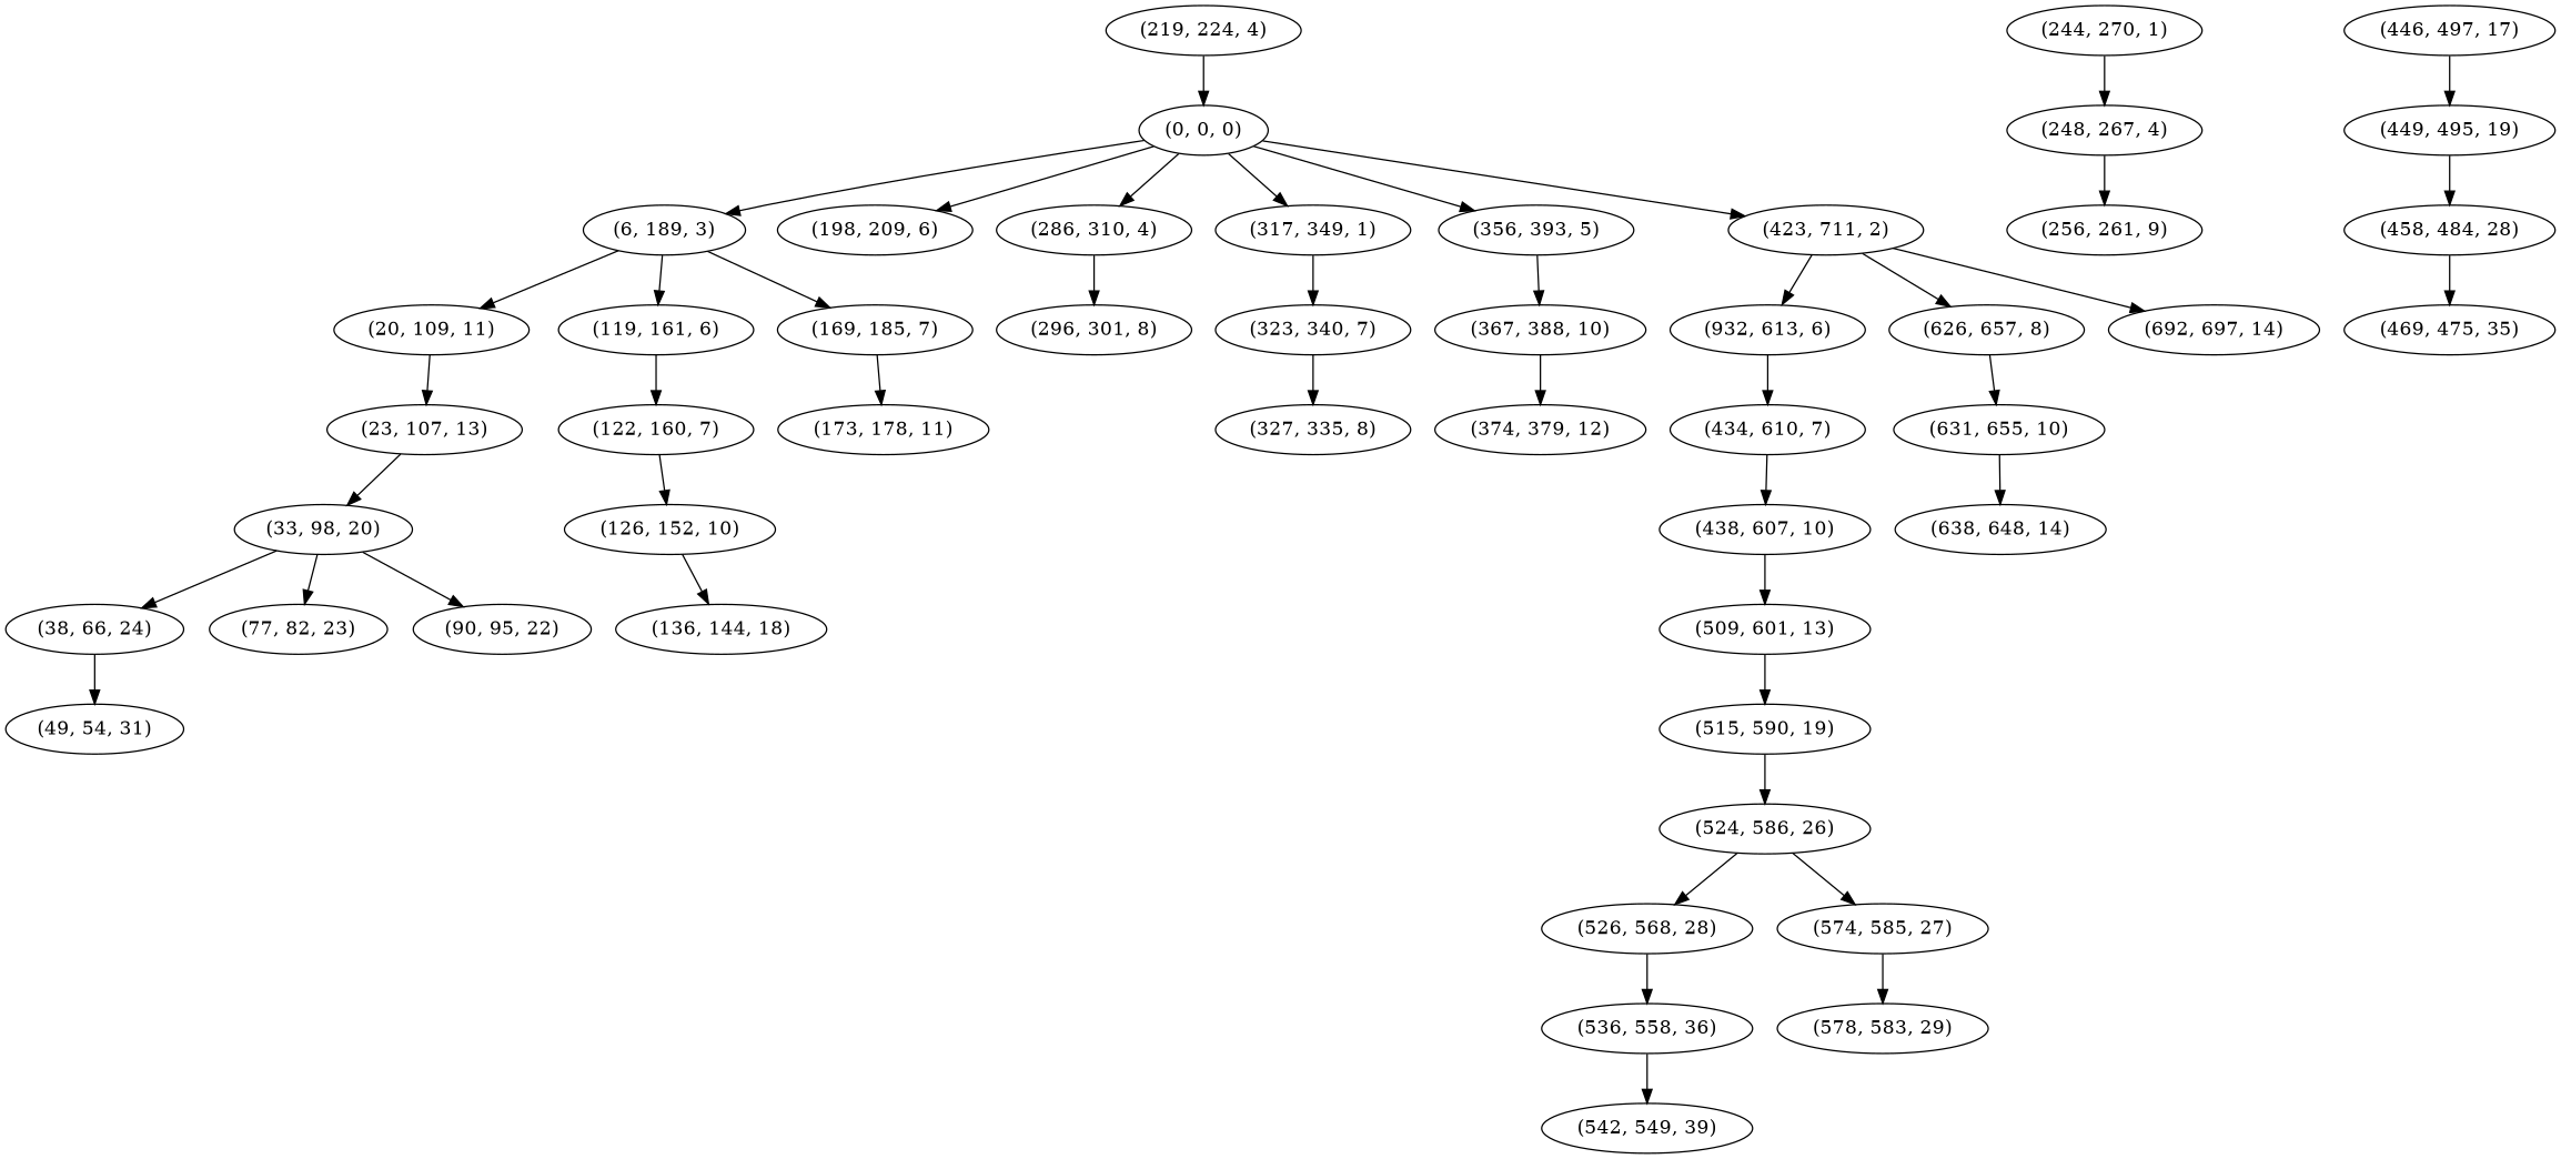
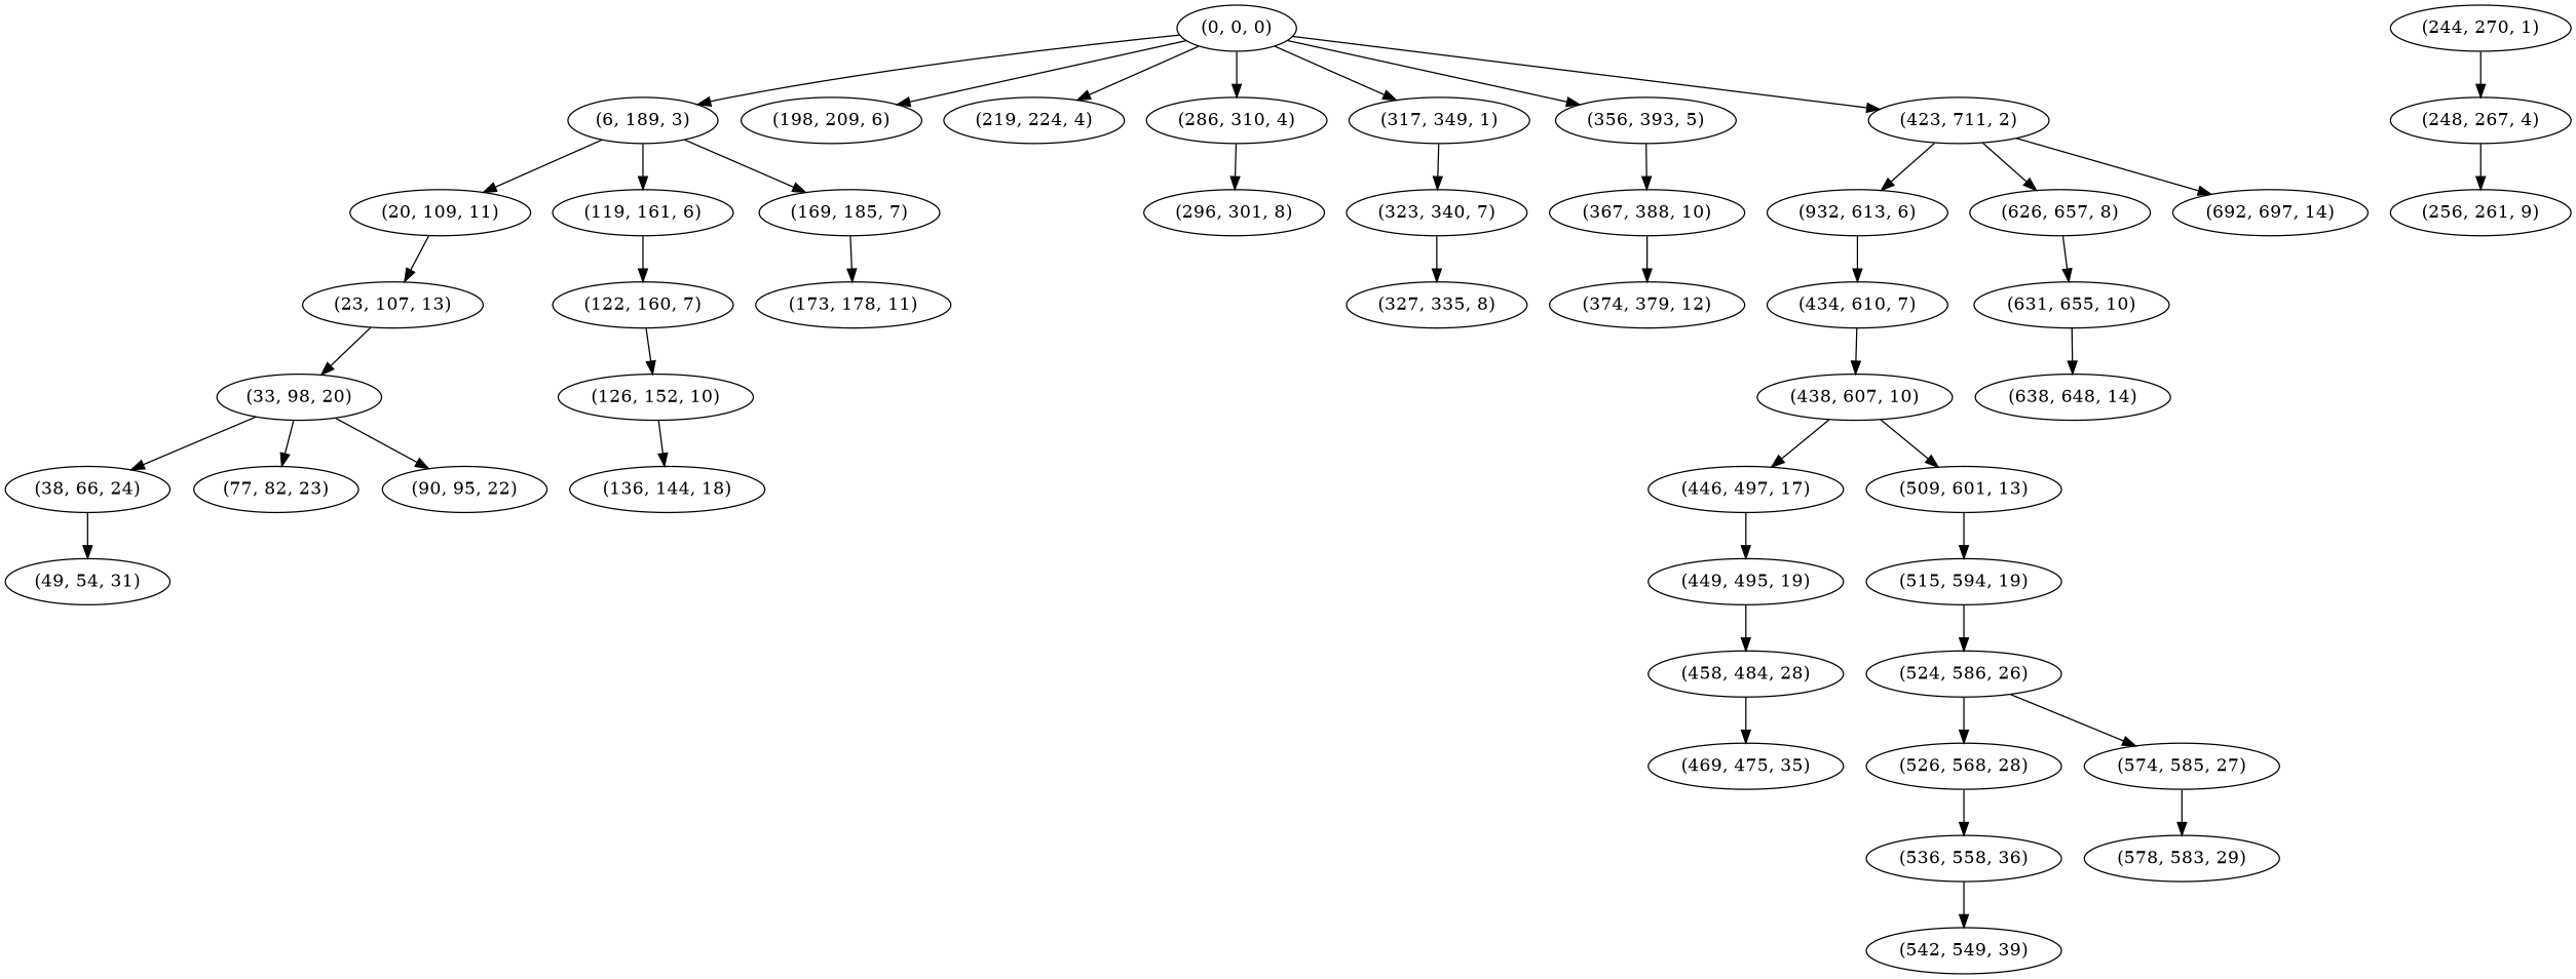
  digraph {
    "(0, 0, 0)"
    "(6, 189, 3)"
    "(198, 209, 6)"
    "(219, 224, 4)"
    "(286, 310, 4)"
    "(317, 349, 1)"
    "(356, 393, 5)"
    n8 [label="(423, 711, 2)"]
    "(20, 109, 11)"
    "(119, 161, 6)"
    "(169, 185, 7)"
    "(244, 270, 1)"
    "(248, 267, 4)"
    "(296, 301, 8)"
    "(323, 340, 7)"
    "(367, 388, 10)"
    n17 [label="(932, 613, 6)"]
    "(626, 657, 8)"
    "(692, 697, 14)"
    "(23, 107, 13)"
    "(122, 160, 7)"
    "(173, 178, 11)"
    "(33, 98, 20)"
    "(38, 66, 24)"
    "(77, 82, 23)"
    "(90, 95, 22)"
    "(49, 54, 31)"
    "(126, 152, 10)"
    "(136, 144, 18)"
    "(256, 261, 9)"
    "(327, 335, 8)"
    "(374, 379, 12)"
    "(434, 610, 7)"
    "(631, 655, 10)"
    "(438, 607, 10)"
    "(446, 497, 17)"
    "(509, 601, 13)"
    "(449, 495, 19)"
-   "(515, 594, 19)" [label="(515, 590, 19)"]
+   "(515, 594, 19)"
    "(458, 484, 28)"
    "(469, 475, 35)"
    "(524, 586, 26)"
    "(526, 568, 28)"
    "(574, 585, 27)"
    "(536, 558, 36)"
    "(578, 583, 29)"
    "(542, 549, 39)"
    "(638, 648, 14)"
    "(0, 0, 0)" -> "(6, 189, 3)"
    "(0, 0, 0)" -> "(198, 209, 6)"
-   "(219, 224, 4)" -> "(0, 0, 0)"
+   "(0, 0, 0)" -> "(219, 224, 4)"
    "(0, 0, 0)" -> "(286, 310, 4)"
    "(0, 0, 0)" -> "(317, 349, 1)"
    "(0, 0, 0)" -> "(356, 393, 5)"
    "(0, 0, 0)" -> n8
    "(6, 189, 3)" -> "(20, 109, 11)"
    "(6, 189, 3)" -> "(119, 161, 6)"
    "(6, 189, 3)" -> "(169, 185, 7)"
    "(286, 310, 4)" -> "(296, 301, 8)"
    "(317, 349, 1)" -> "(323, 340, 7)"
    "(356, 393, 5)" -> "(367, 388, 10)"
    n8 -> n17
    n8 -> "(626, 657, 8)"
    n8 -> "(692, 697, 14)"
    "(20, 109, 11)" -> "(23, 107, 13)"
    "(119, 161, 6)" -> "(122, 160, 7)"
    "(169, 185, 7)" -> "(173, 178, 11)"
    "(244, 270, 1)" -> "(248, 267, 4)"
    "(248, 267, 4)" -> "(256, 261, 9)"
    "(323, 340, 7)" -> "(327, 335, 8)"
    "(367, 388, 10)" -> "(374, 379, 12)"
    n17 -> "(434, 610, 7)"
    "(626, 657, 8)" -> "(631, 655, 10)"
    "(23, 107, 13)" -> "(33, 98, 20)"
    "(122, 160, 7)" -> "(126, 152, 10)"
    "(33, 98, 20)" -> "(38, 66, 24)"
    "(33, 98, 20)" -> "(77, 82, 23)"
    "(33, 98, 20)" -> "(90, 95, 22)"
    "(38, 66, 24)" -> "(49, 54, 31)"
    "(126, 152, 10)" -> "(136, 144, 18)"
    "(434, 610, 7)" -> "(438, 607, 10)"
    "(631, 655, 10)" -> "(638, 648, 14)"
+   "(438, 607, 10)" -> "(446, 497, 17)"
    "(438, 607, 10)" -> "(509, 601, 13)"
    "(446, 497, 17)" -> "(449, 495, 19)"
    "(509, 601, 13)" -> "(515, 594, 19)"
    "(449, 495, 19)" -> "(458, 484, 28)"
    "(515, 594, 19)" -> "(524, 586, 26)"
    "(458, 484, 28)" -> "(469, 475, 35)"
    "(524, 586, 26)" -> "(526, 568, 28)"
    "(524, 586, 26)" -> "(574, 585, 27)"
    "(526, 568, 28)" -> "(536, 558, 36)"
    "(574, 585, 27)" -> "(578, 583, 29)"
    "(536, 558, 36)" -> "(542, 549, 39)"
  }
